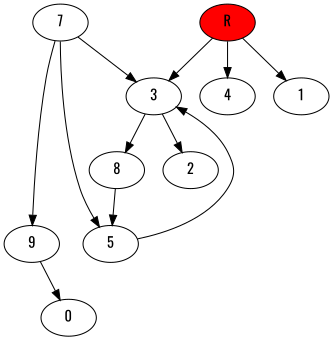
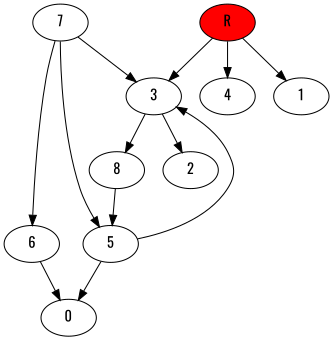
  digraph {
    fontname=Oswald
    node [fontname=Oswald]
    edge [fontname=Oswald]
    7
    3
    5
-   6 [label=9]
+   6
    2
    8
    n7 [label=0]
    R [fillcolor="#ff0000" style=filled]
    1
    4
    7 -> 3
    7 -> 5
    7 -> 6
    3 -> 2
    3 -> 8
    5 -> 3
+   5 -> n7
    6 -> n7
    8 -> 5
    R -> 3
    R -> 1
    R -> 4
  }
